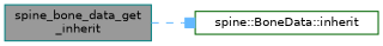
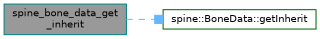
  digraph {
    rankdir=LR
    node [fontname=Helvetica fontsize=10 shape=box style=filled]
    n1 [color=teal fillcolor=grey60 fontcolor=black height=0.2 label="spine_bone_data_get\l_inherit" width=0.4]
-   n2 [color=darkgreen fillcolor=white height=0.2 label="spine::BoneData::inherit" width=0.4]
+   n2 [color=darkgreen fillcolor=white height=0.2 label="spine::BoneData::getInherit" width=0.4]
    n1 -> n2 [color=steelblue1 fontname=Helvetica fontsize=10 labelfontname=Helvetica labelfontsize=10 style=dashed arrowhead=box]
  }
